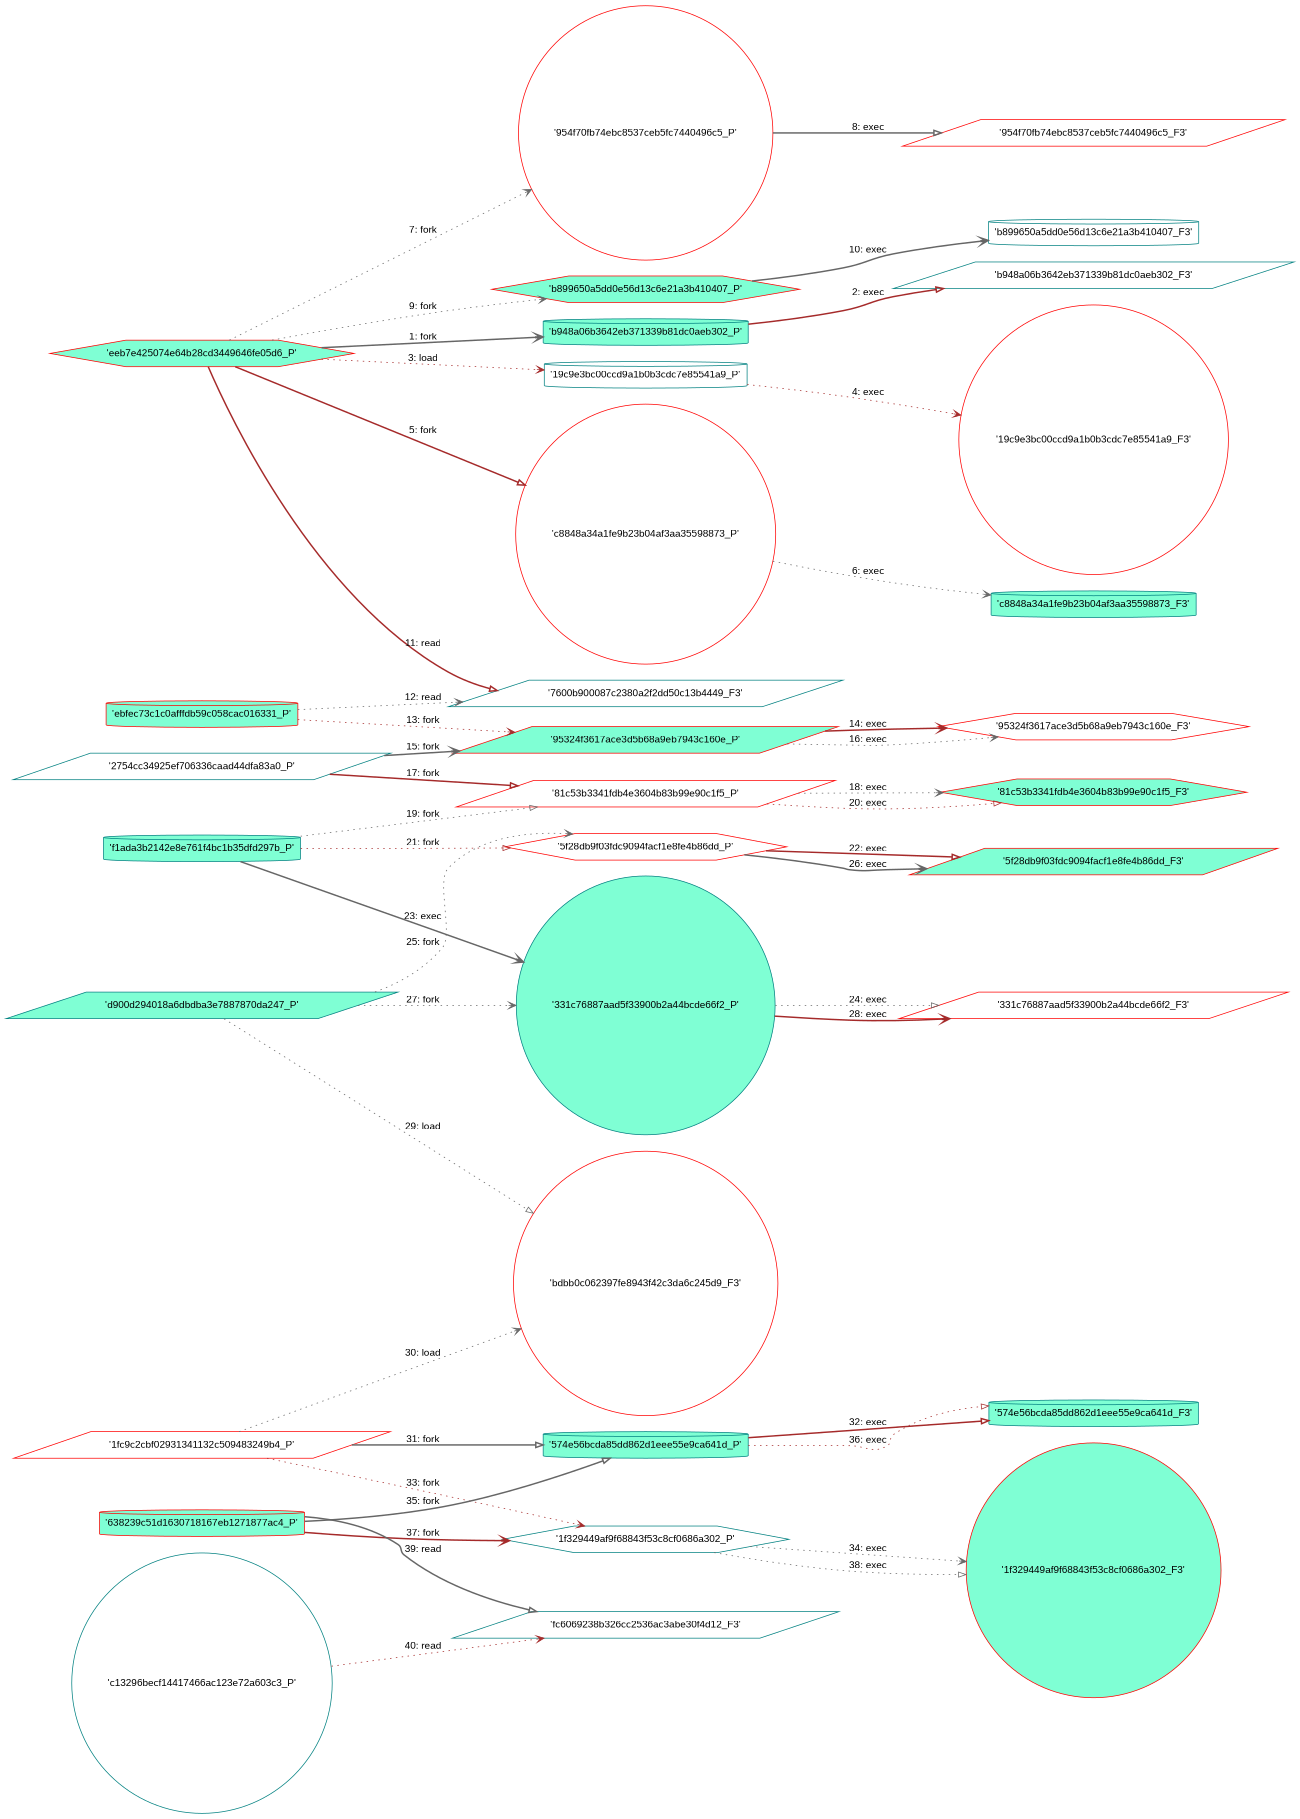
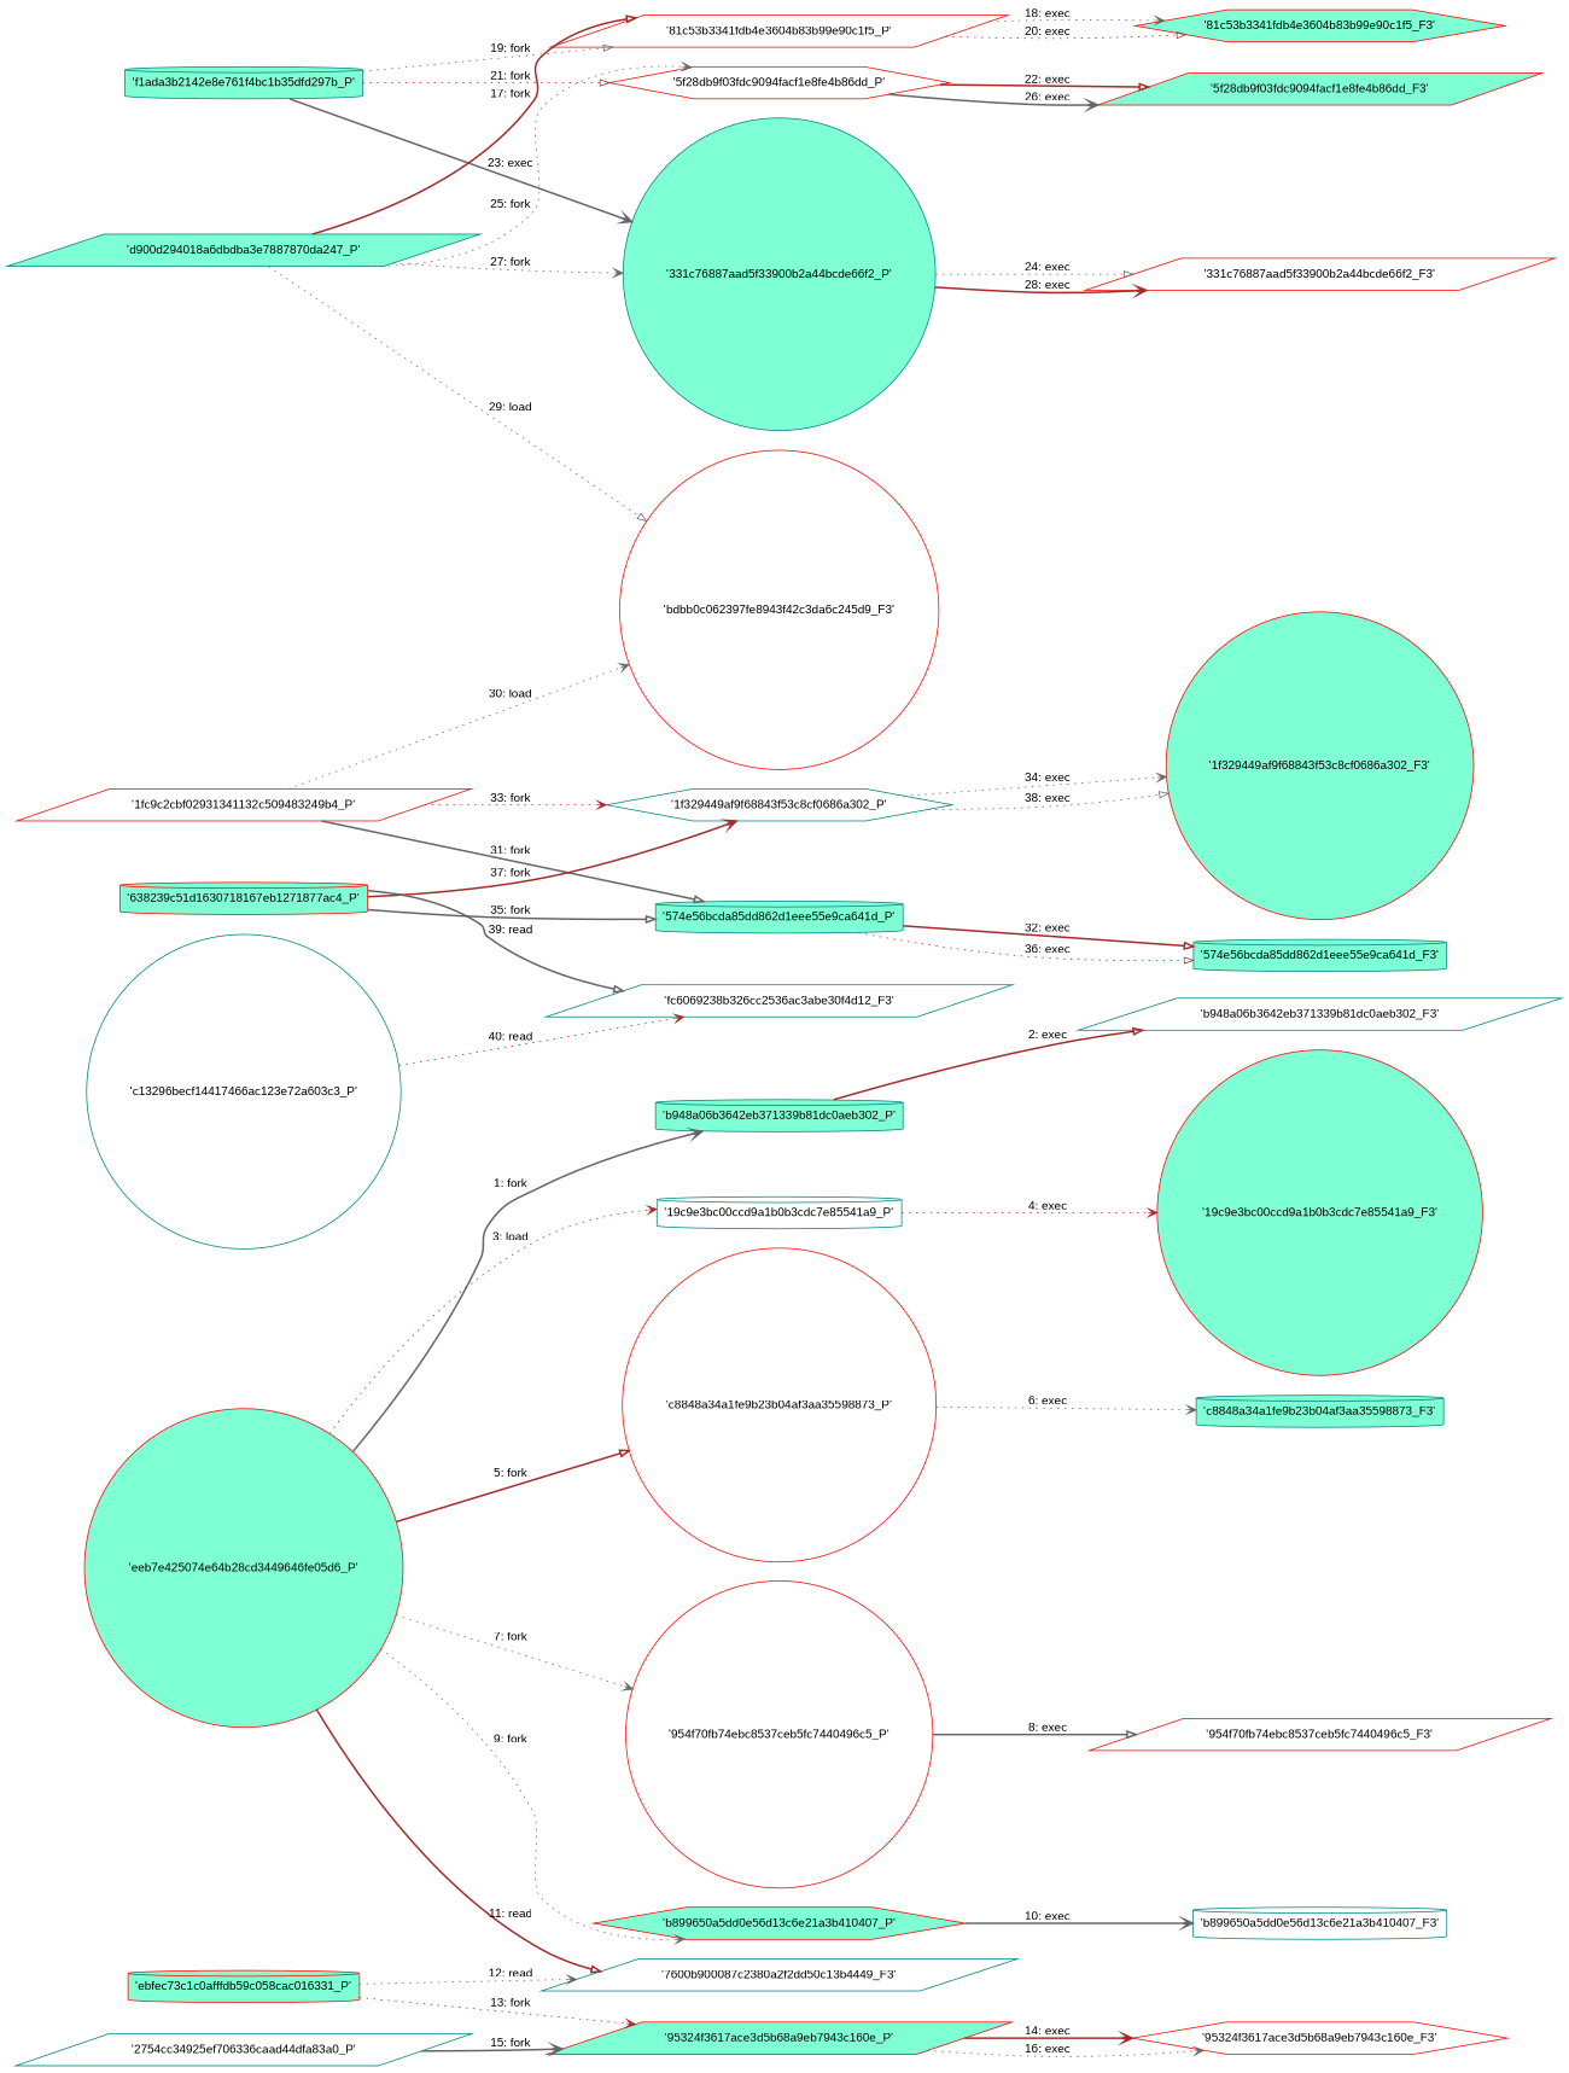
  digraph {
    engine=neato
    fixedsize=false
    fontname="Liberation Sans"
    fontsize=10
    nodesep=0.3
    rankdir=LR
    ranksep=0
    splines=true
    node [color=red fillcolor=white fontname="Liberation Sans" node_type=Process shape=parallelogram style=filled]
    edge [arrowhead=vee color=gray40 fontname="Liberation Sans" style=dotted]
-   "'eeb7e425074e64b28cd3449646fe05d6_P'" [fillcolor=aquamarine shape=hexagon]
+   "'eeb7e425074e64b28cd3449646fe05d6_P'" [fillcolor=aquamarine shape=circle]
    "'b948a06b3642eb371339b81dc0aeb302_P'" [color=teal fillcolor=aquamarine shape=cylinder]
    "'19c9e3bc00ccd9a1b0b3cdc7e85541a9_P'" [color=teal shape=cylinder]
    "'c8848a34a1fe9b23b04af3aa35598873_P'" [shape=circle]
    "'954f70fb74ebc8537ceb5fc7440496c5_P'" [shape=circle]
    "'b899650a5dd0e56d13c6e21a3b410407_P'" [fillcolor=aquamarine shape=hexagon]
    "'7600b900087c2380a2f2dd50c13b4449_F3'" [color=teal node_type=file]
    "'b948a06b3642eb371339b81dc0aeb302_F3'" [color=teal node_type=File]
-   "'19c9e3bc00ccd9a1b0b3cdc7e85541a9_F3'" [node_type=File shape=circle]
+   "'19c9e3bc00ccd9a1b0b3cdc7e85541a9_F3'" [fillcolor=aquamarine node_type=File shape=circle]
    "'c8848a34a1fe9b23b04af3aa35598873_F3'" [color=teal fillcolor=aquamarine node_type=File shape=cylinder]
    "'954f70fb74ebc8537ceb5fc7440496c5_F3'" [node_type=File]
    "'b899650a5dd0e56d13c6e21a3b410407_F3'" [color=teal node_type=File shape=cylinder]
    "'ebfec73c1c0afffdb59c058cac016331_P'" [fillcolor=aquamarine shape=cylinder]
    "'95324f3617ace3d5b68a9eb7943c160e_P'" [fillcolor=aquamarine]
    "'95324f3617ace3d5b68a9eb7943c160e_F3'" [node_type=File shape=hexagon]
    "'2754cc34925ef706336caad44dfa83a0_P'" [color=teal]
    "'81c53b3341fdb4e3604b83b99e90c1f5_P'"
    "'81c53b3341fdb4e3604b83b99e90c1f5_F3'" [fillcolor=aquamarine node_type=File shape=hexagon]
    "'f1ada3b2142e8e761f4bc1b35dfd297b_P'" [color=teal fillcolor=aquamarine shape=cylinder]
    "'5f28db9f03fdc9094facf1e8fe4b86dd_P'" [shape=hexagon]
    "'331c76887aad5f33900b2a44bcde66f2_P'" [color=teal fillcolor=aquamarine shape=circle]
    "'5f28db9f03fdc9094facf1e8fe4b86dd_F3'" [fillcolor=aquamarine node_type=File]
    "'331c76887aad5f33900b2a44bcde66f2_F3'" [node_type=File]
    "'d900d294018a6dbdba3e7887870da247_P'" [color=teal fillcolor=aquamarine]
    "'bdbb0c062397fe8943f42c3da6c245d9_F3'" [node_type=file shape=circle]
    "'1fc9c2cbf02931341132c509483249b4_P'"
    "'574e56bcda85dd862d1eee55e9ca641d_P'" [color=teal fillcolor=aquamarine shape=cylinder]
    "'1f329449af9f68843f53c8cf0686a302_P'" [color=teal shape=hexagon]
    "'574e56bcda85dd862d1eee55e9ca641d_F3'" [color=teal fillcolor=aquamarine node_type=File shape=cylinder]
    "'1f329449af9f68843f53c8cf0686a302_F3'" [fillcolor=aquamarine node_type=File shape=circle]
    "'638239c51d1630718167eb1271877ac4_P'" [fillcolor=aquamarine shape=cylinder]
    "'fc6069238b326cc2536ac3abe30f4d12_F3'" [color=teal node_type=file]
    "'c13296becf14417466ac123e72a603c3_P'" [color=teal shape=circle]
    "'eeb7e425074e64b28cd3449646fe05d6_P'" -> "'b948a06b3642eb371339b81dc0aeb302_P'" [label="1: fork" style=bold]
    "'eeb7e425074e64b28cd3449646fe05d6_P'" -> "'19c9e3bc00ccd9a1b0b3cdc7e85541a9_P'" [color=brown label="3: load"]
    "'eeb7e425074e64b28cd3449646fe05d6_P'" -> "'c8848a34a1fe9b23b04af3aa35598873_P'" [arrowhead=onormal color=brown label="5: fork" style=bold]
    "'eeb7e425074e64b28cd3449646fe05d6_P'" -> "'954f70fb74ebc8537ceb5fc7440496c5_P'" [label="7: fork"]
    "'eeb7e425074e64b28cd3449646fe05d6_P'" -> "'b899650a5dd0e56d13c6e21a3b410407_P'" [label="9: fork"]
    "'eeb7e425074e64b28cd3449646fe05d6_P'" -> "'7600b900087c2380a2f2dd50c13b4449_F3'" [arrowhead=onormal color=brown label="11: read" style=bold]
    "'b948a06b3642eb371339b81dc0aeb302_P'" -> "'b948a06b3642eb371339b81dc0aeb302_F3'" [arrowhead=onormal color=brown label="2: exec" style=bold]
    "'19c9e3bc00ccd9a1b0b3cdc7e85541a9_P'" -> "'19c9e3bc00ccd9a1b0b3cdc7e85541a9_F3'" [color=brown label="4: exec"]
    "'c8848a34a1fe9b23b04af3aa35598873_P'" -> "'c8848a34a1fe9b23b04af3aa35598873_F3'" [label="6: exec"]
    "'954f70fb74ebc8537ceb5fc7440496c5_P'" -> "'954f70fb74ebc8537ceb5fc7440496c5_F3'" [arrowhead=onormal label="8: exec" style=bold]
    "'b899650a5dd0e56d13c6e21a3b410407_P'" -> "'b899650a5dd0e56d13c6e21a3b410407_F3'" [label="10: exec" style=bold]
    "'ebfec73c1c0afffdb59c058cac016331_P'" -> "'7600b900087c2380a2f2dd50c13b4449_F3'" [label="12: read"]
    "'ebfec73c1c0afffdb59c058cac016331_P'" -> "'95324f3617ace3d5b68a9eb7943c160e_P'" [color=brown label="13: fork"]
    "'95324f3617ace3d5b68a9eb7943c160e_P'" -> "'95324f3617ace3d5b68a9eb7943c160e_F3'" [color=brown label="14: exec" style=bold]
    "'95324f3617ace3d5b68a9eb7943c160e_P'" -> "'95324f3617ace3d5b68a9eb7943c160e_F3'" [label="16: exec"]
    "'2754cc34925ef706336caad44dfa83a0_P'" -> "'95324f3617ace3d5b68a9eb7943c160e_P'" [label="15: fork" style=bold]
-   "'2754cc34925ef706336caad44dfa83a0_P'" -> "'81c53b3341fdb4e3604b83b99e90c1f5_P'" [arrowhead=onormal color=brown label="17: fork" style=bold]
+   "'d900d294018a6dbdba3e7887870da247_P'" -> "'81c53b3341fdb4e3604b83b99e90c1f5_P'" [arrowhead=onormal color=brown label="17: fork" style=bold]
    "'81c53b3341fdb4e3604b83b99e90c1f5_P'" -> "'81c53b3341fdb4e3604b83b99e90c1f5_F3'" [label="18: exec"]
    "'81c53b3341fdb4e3604b83b99e90c1f5_P'" -> "'81c53b3341fdb4e3604b83b99e90c1f5_F3'" [arrowhead=onormal color=brown label="20: exec"]
    "'f1ada3b2142e8e761f4bc1b35dfd297b_P'" -> "'81c53b3341fdb4e3604b83b99e90c1f5_P'" [arrowhead=onormal label="19: fork"]
    "'f1ada3b2142e8e761f4bc1b35dfd297b_P'" -> "'5f28db9f03fdc9094facf1e8fe4b86dd_P'" [arrowhead=onormal color=brown label="21: fork"]
    "'f1ada3b2142e8e761f4bc1b35dfd297b_P'" -> "'331c76887aad5f33900b2a44bcde66f2_P'" [label="23: exec" style=bold]
    "'5f28db9f03fdc9094facf1e8fe4b86dd_P'" -> "'5f28db9f03fdc9094facf1e8fe4b86dd_F3'" [arrowhead=onormal color=brown label="22: exec" style=bold]
    "'5f28db9f03fdc9094facf1e8fe4b86dd_P'" -> "'5f28db9f03fdc9094facf1e8fe4b86dd_F3'" [label="26: exec" style=bold]
    "'331c76887aad5f33900b2a44bcde66f2_P'" -> "'331c76887aad5f33900b2a44bcde66f2_F3'" [arrowhead=onormal label="24: exec"]
    "'331c76887aad5f33900b2a44bcde66f2_P'" -> "'331c76887aad5f33900b2a44bcde66f2_F3'" [color=brown label="28: exec" style=bold]
    "'d900d294018a6dbdba3e7887870da247_P'" -> "'5f28db9f03fdc9094facf1e8fe4b86dd_P'" [label="25: fork"]
    "'d900d294018a6dbdba3e7887870da247_P'" -> "'331c76887aad5f33900b2a44bcde66f2_P'" [label="27: fork"]
    "'d900d294018a6dbdba3e7887870da247_P'" -> "'bdbb0c062397fe8943f42c3da6c245d9_F3'" [arrowhead=onormal label="29: load"]
    "'1fc9c2cbf02931341132c509483249b4_P'" -> "'bdbb0c062397fe8943f42c3da6c245d9_F3'" [label="30: load"]
    "'1fc9c2cbf02931341132c509483249b4_P'" -> "'574e56bcda85dd862d1eee55e9ca641d_P'" [arrowhead=onormal label="31: fork" style=bold]
    "'1fc9c2cbf02931341132c509483249b4_P'" -> "'1f329449af9f68843f53c8cf0686a302_P'" [color=brown label="33: fork"]
    "'574e56bcda85dd862d1eee55e9ca641d_P'" -> "'574e56bcda85dd862d1eee55e9ca641d_F3'" [arrowhead=onormal color=brown label="32: exec" style=bold]
    "'574e56bcda85dd862d1eee55e9ca641d_P'" -> "'574e56bcda85dd862d1eee55e9ca641d_F3'" [arrowhead=onormal color=brown label="36: exec"]
    "'1f329449af9f68843f53c8cf0686a302_P'" -> "'1f329449af9f68843f53c8cf0686a302_F3'" [label="34: exec"]
    "'1f329449af9f68843f53c8cf0686a302_P'" -> "'1f329449af9f68843f53c8cf0686a302_F3'" [arrowhead=onormal label="38: exec"]
    "'638239c51d1630718167eb1271877ac4_P'" -> "'574e56bcda85dd862d1eee55e9ca641d_P'" [arrowhead=onormal label="35: fork" style=bold]
    "'638239c51d1630718167eb1271877ac4_P'" -> "'1f329449af9f68843f53c8cf0686a302_P'" [color=brown label="37: fork" style=bold]
    "'638239c51d1630718167eb1271877ac4_P'" -> "'fc6069238b326cc2536ac3abe30f4d12_F3'" [arrowhead=onormal label="39: read" style=bold]
    "'c13296becf14417466ac123e72a603c3_P'" -> "'fc6069238b326cc2536ac3abe30f4d12_F3'" [color=brown label="40: read"]
  }
